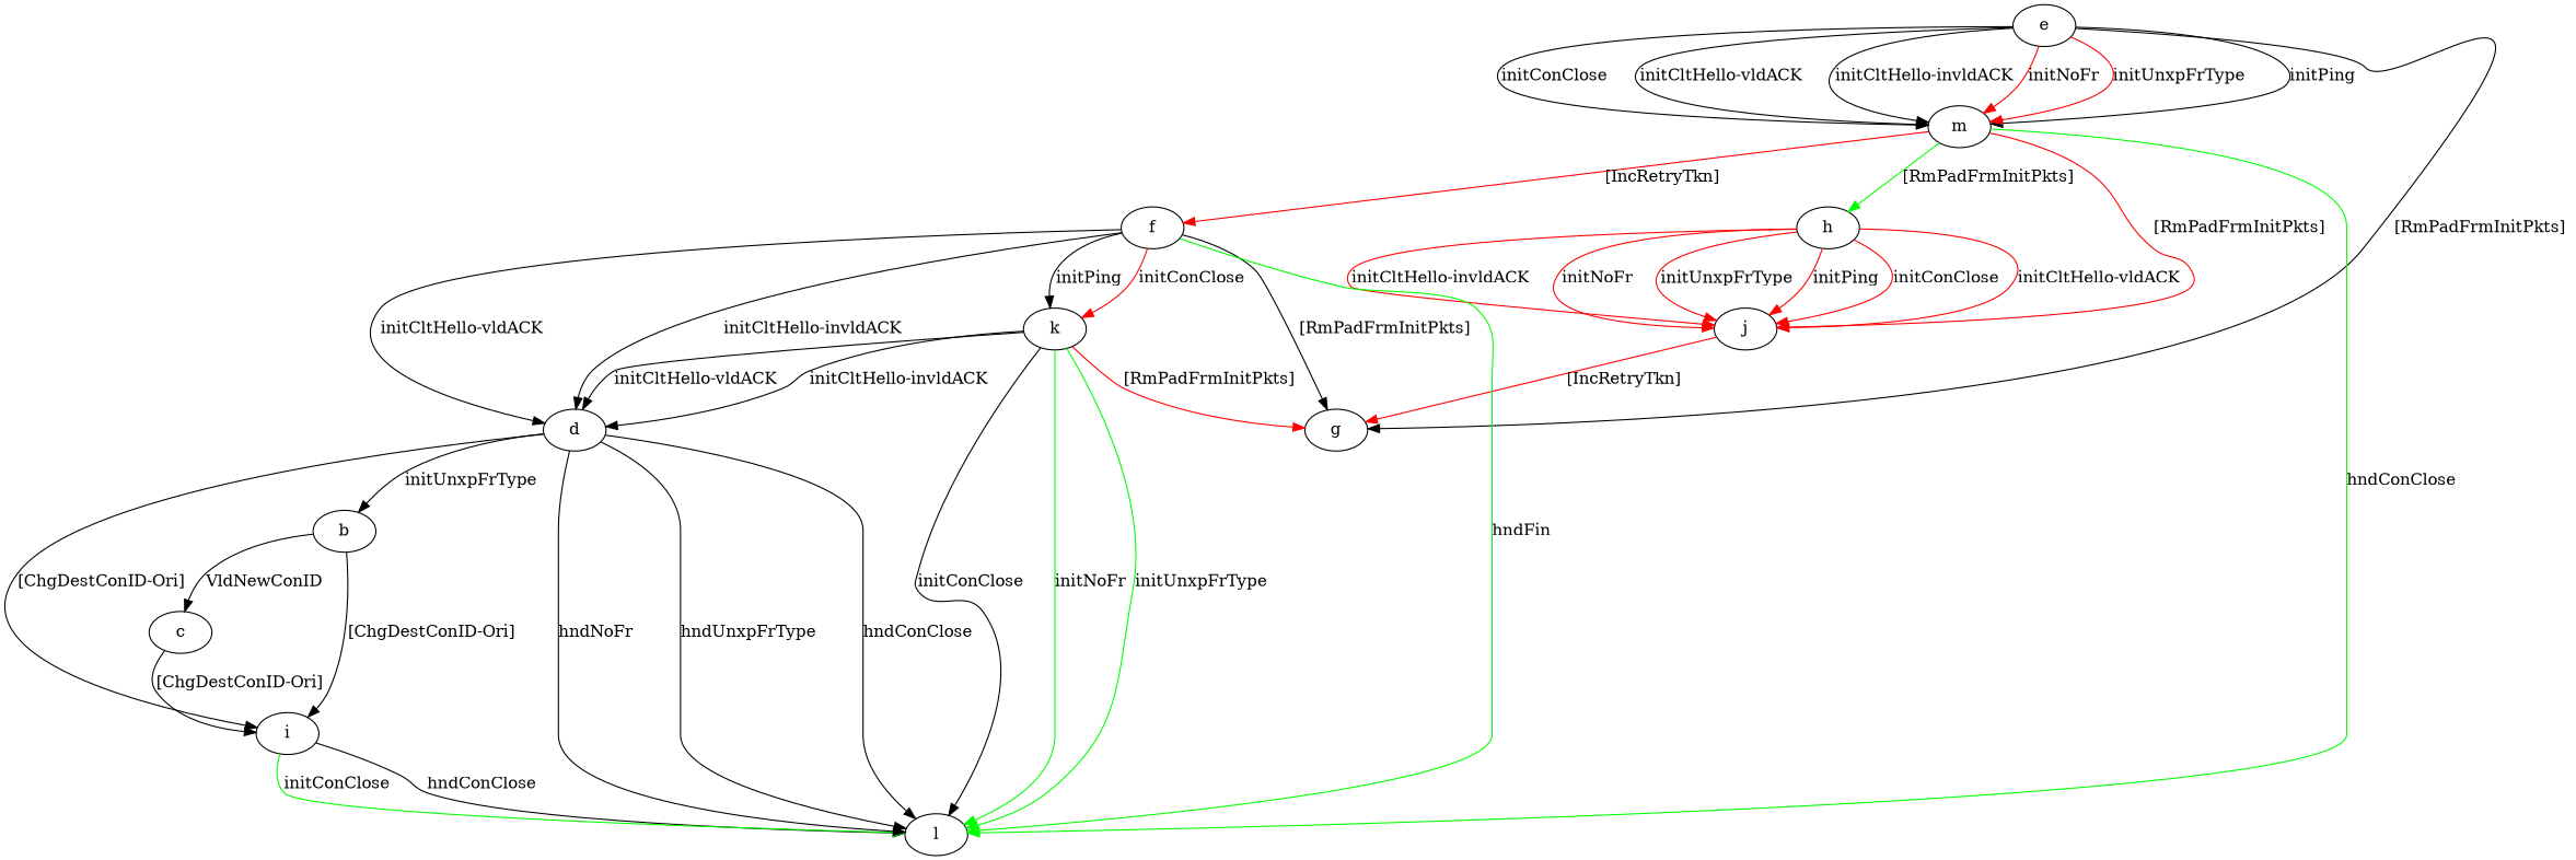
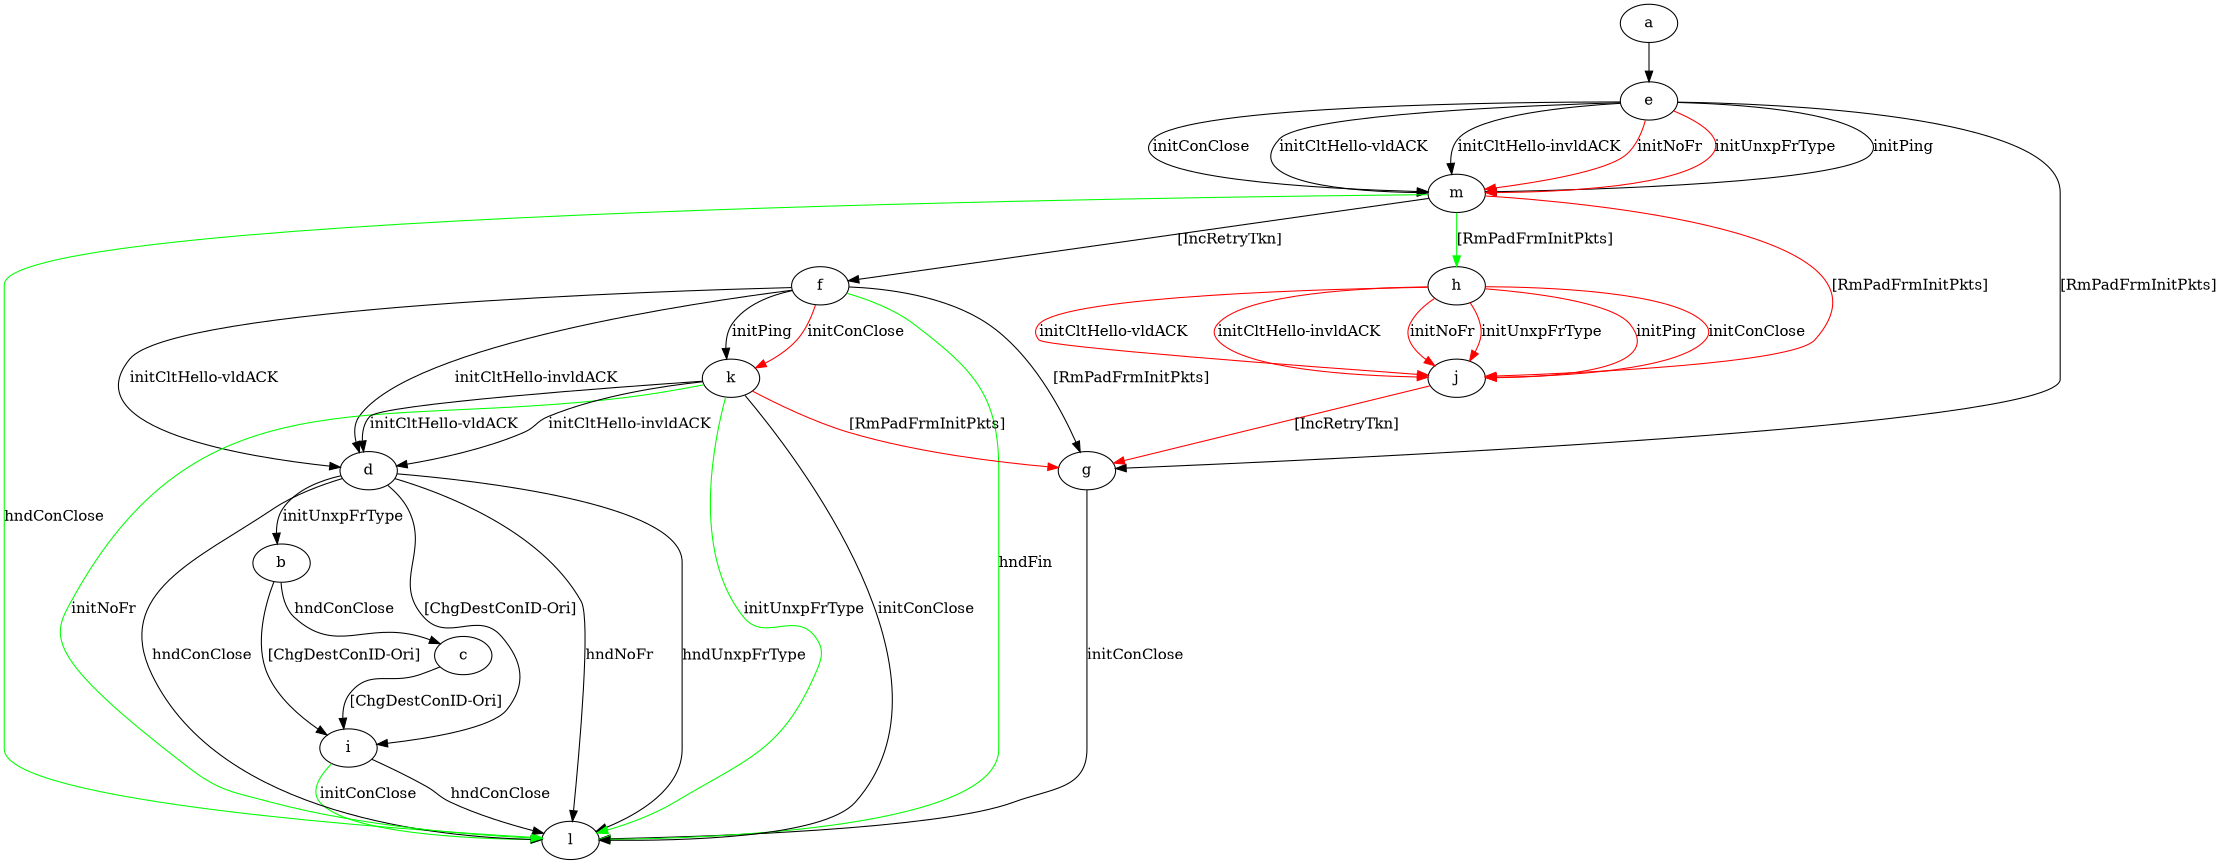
  digraph {
+   a
    e
    m
    g
    h
    j
    l
    f
    b
    c
    i
    d
    k
+   a -> e
    e -> m [label="initPing "]
    e -> m [label="initConClose "]
    e -> m [label="initCltHello-vldACK "]
    e -> m [label="initCltHello-invldACK "]
    e -> m [color=red label="initNoFr "]
    e -> m [color=red label="initUnxpFrType "]
    e -> g [label="[RmPadFrmInitPkts] "]
    m -> h [color=green label="[RmPadFrmInitPkts] "]
    m -> j [color=red label="[RmPadFrmInitPkts] "]
    m -> l [color=green label="hndConClose "]
-   m -> f [label="[IncRetryTkn] " color=red]
+   m -> f [label="[IncRetryTkn] "]
+   g -> l [label="initConClose "]
    h -> j [color=red label="initPing "]
    h -> j [color=red label="initConClose "]
    h -> j [color=red label="initCltHello-vldACK "]
    h -> j [color=red label="initCltHello-invldACK "]
    h -> j [color=red label="initNoFr "]
    h -> j [color=red label="initUnxpFrType "]
    j -> g [color=red label="[IncRetryTkn] "]
    f -> g [label="[RmPadFrmInitPkts] "]
    f -> l [color=green label="hndFin "]
    f -> d [label="initCltHello-vldACK "]
    f -> d [label="initCltHello-invldACK "]
    f -> k [label="initPing "]
    f -> k [color=red label="initConClose "]
-   b -> c [label="VldNewConID "]
+   b -> c [label="hndConClose "]
    b -> i [label="[ChgDestConID-Ori] "]
    c -> i [label="[ChgDestConID-Ori] "]
    i -> l [label="hndConClose "]
    i -> l [color=green label="initConClose "]
    d -> l [label="hndNoFr "]
    d -> l [label="hndUnxpFrType "]
    d -> l [label="hndConClose "]
    d -> b [label="initUnxpFrType "]
    d -> i [label="[ChgDestConID-Ori] "]
    k -> g [color=red label="[RmPadFrmInitPkts] "]
    k -> l [label="initConClose "]
    k -> l [color=green label="initNoFr "]
    k -> l [color=green label="initUnxpFrType "]
    k -> d [label="initCltHello-vldACK "]
    k -> d [label="initCltHello-invldACK "]
  }
